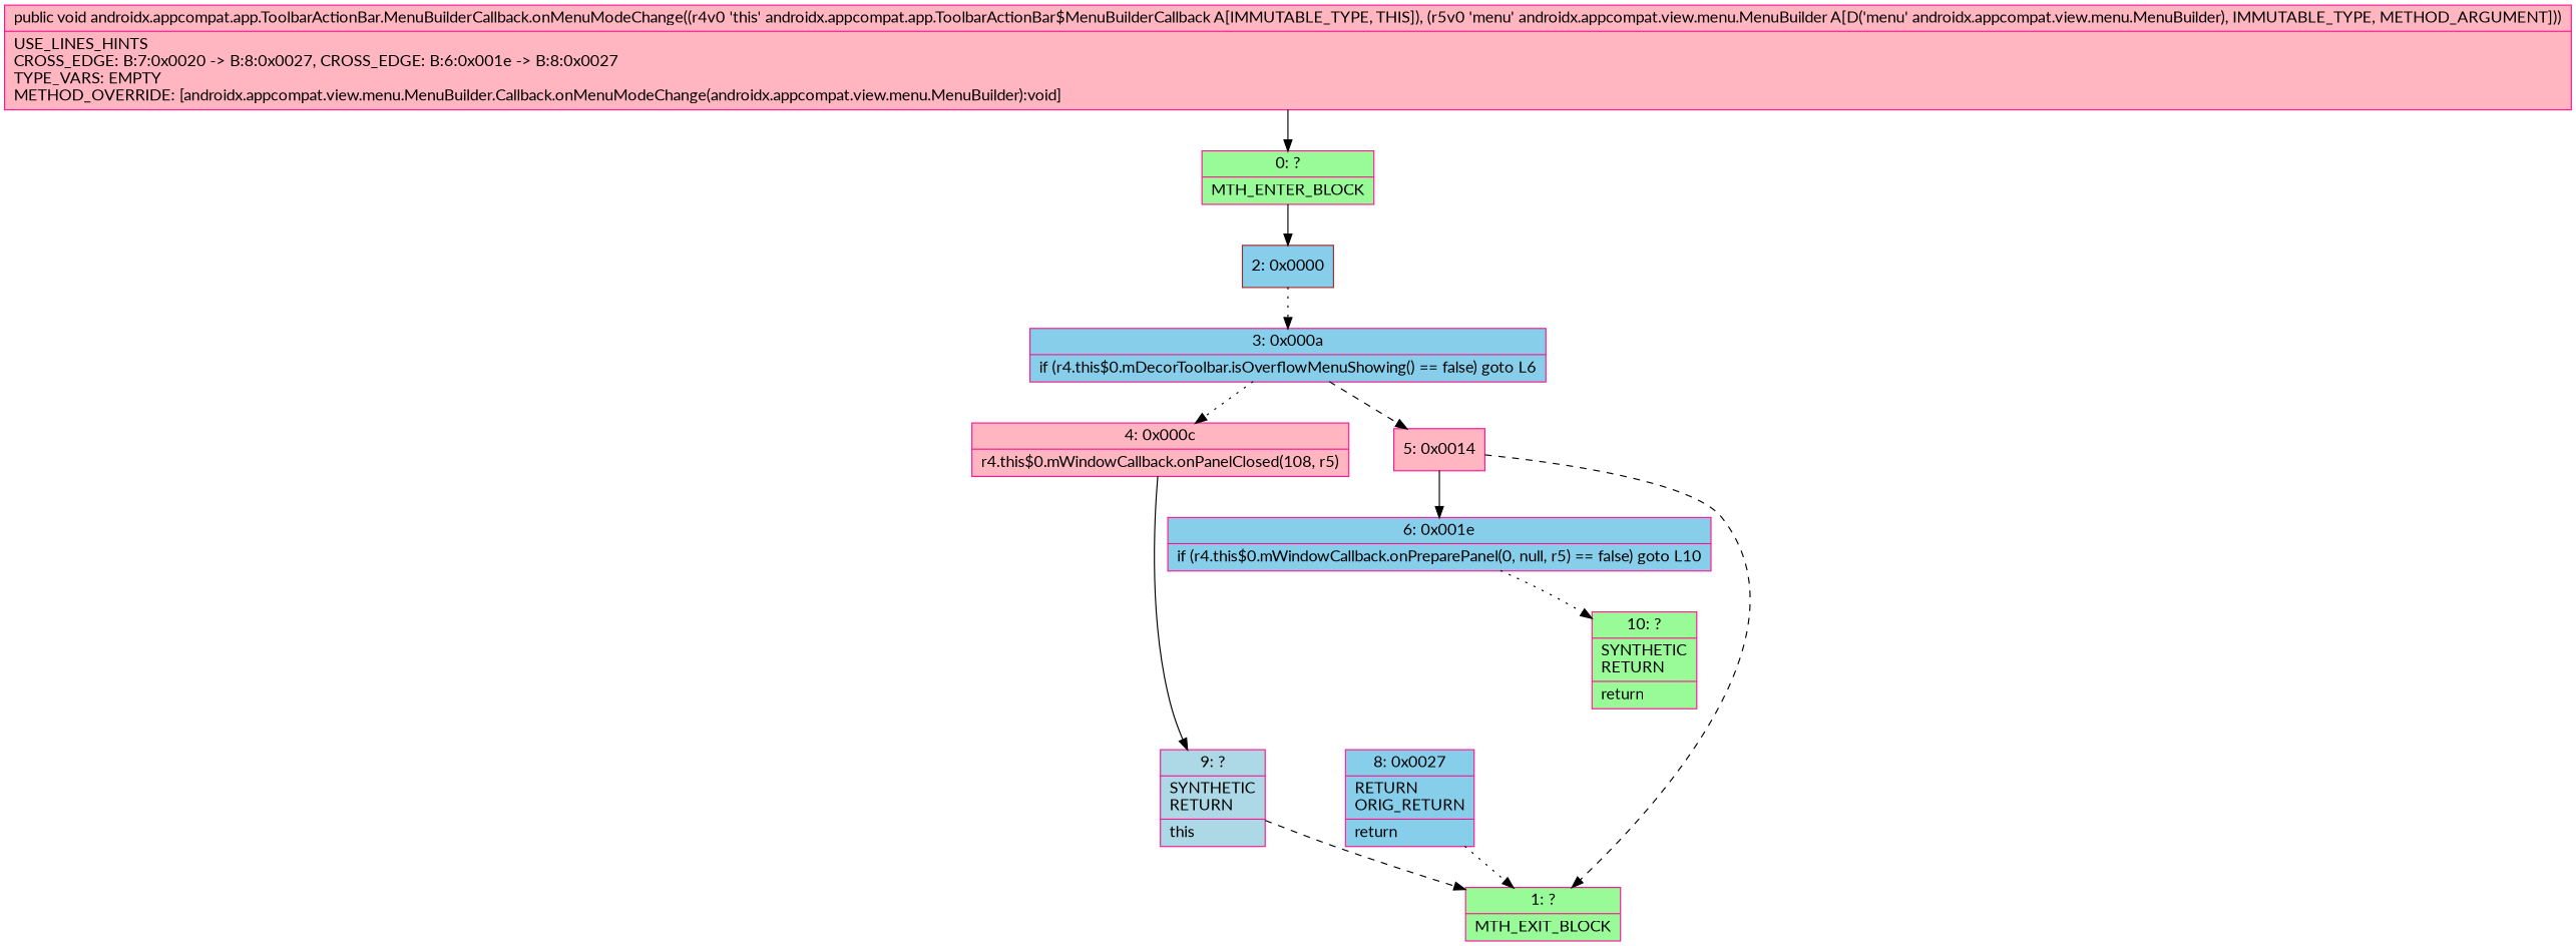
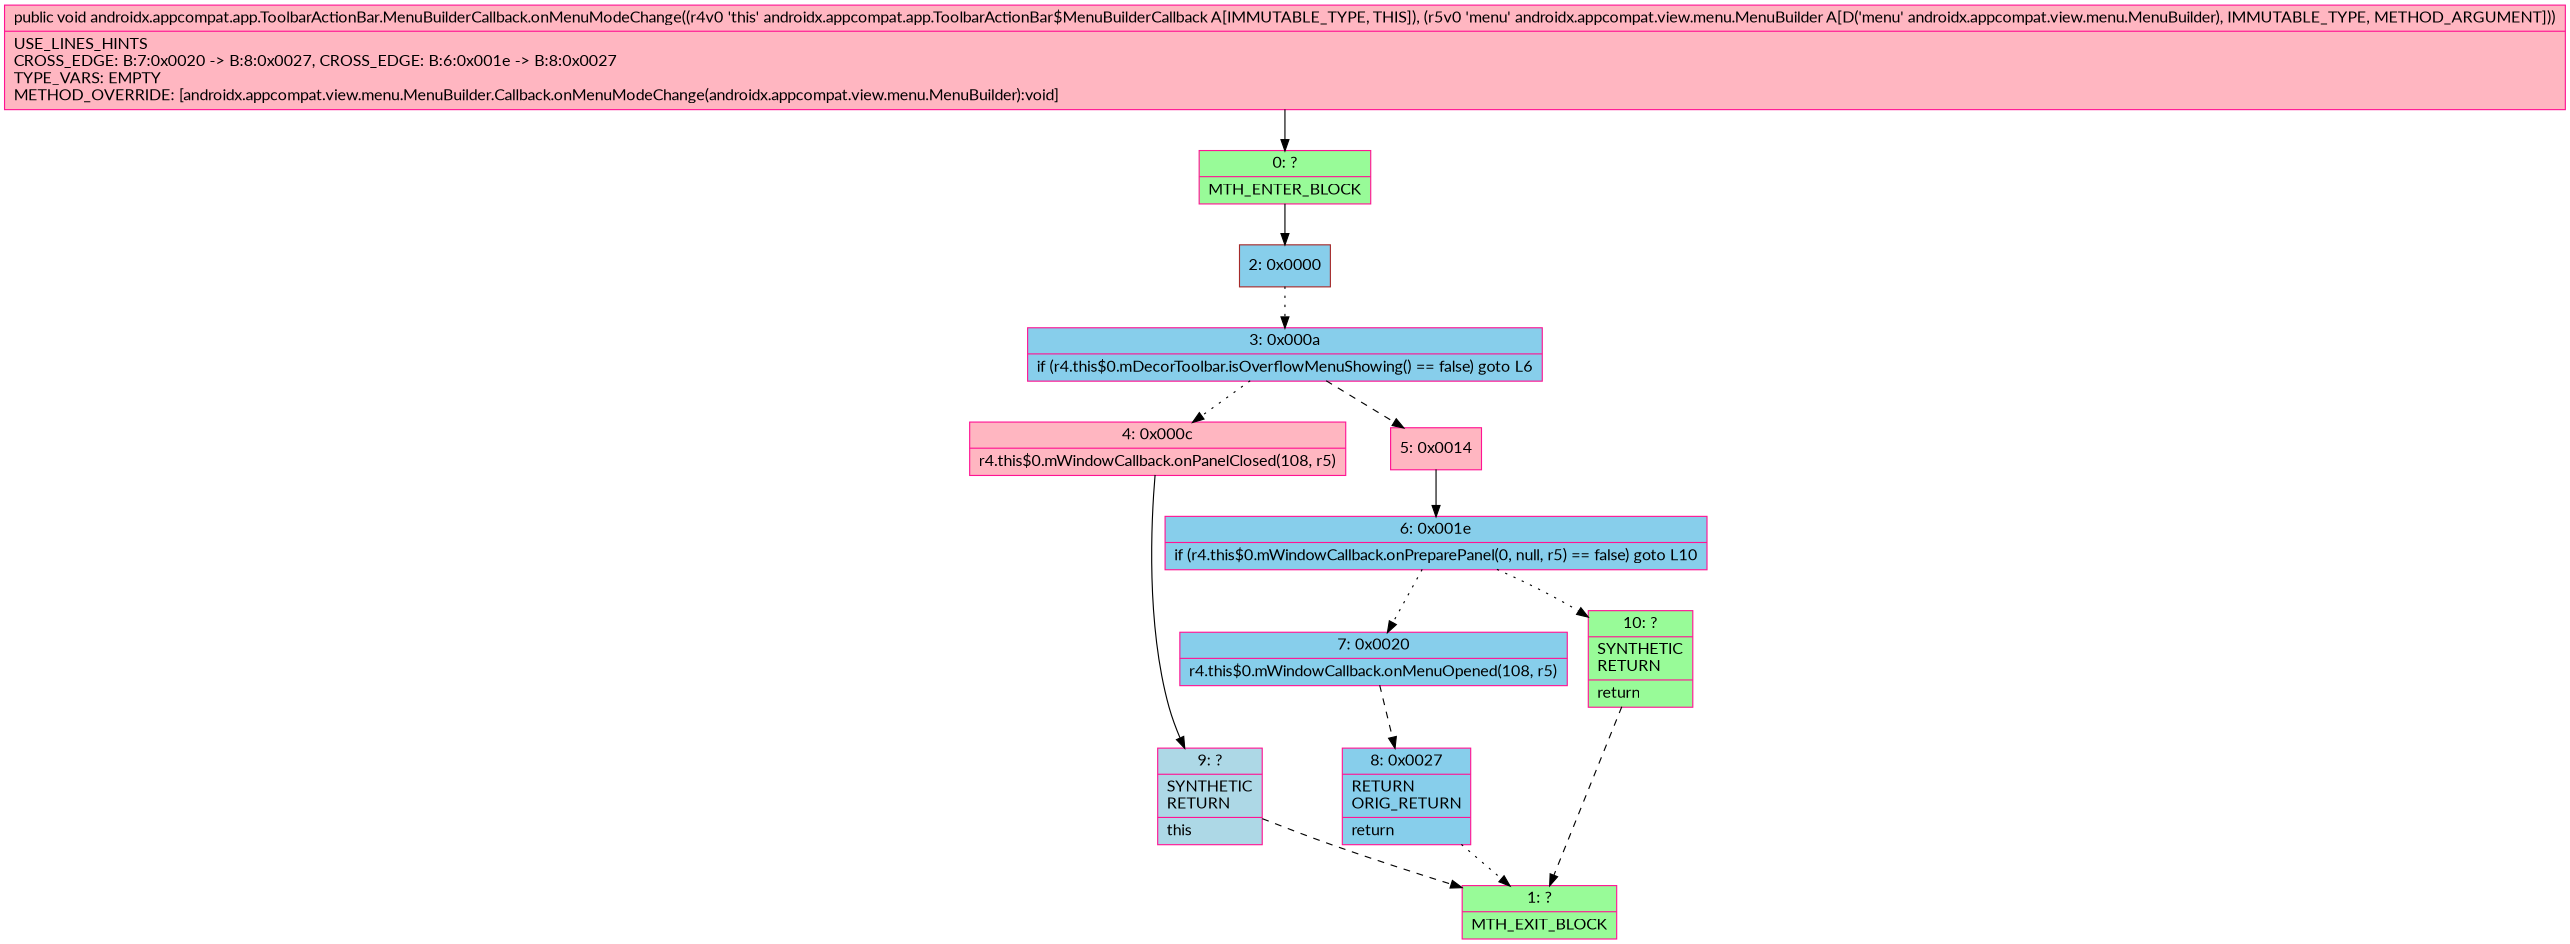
  digraph {
    fontname=Lato
    node [color=deeppink fillcolor=skyblue fontname=Lato shape=record style=filled]
    edge [fontname=Lato style=dotted]
    n1 [fillcolor=palegreen label="{0\:\ ?|MTH_ENTER_BLOCK\l}"]
    n2 [color=brown label="{2\:\ 0x0000}"]
    n3 [label="{3\:\ 0x000a|if (r4.this$0.mDecorToolbar.isOverflowMenuShowing() == false) goto L6\l}"]
    n4 [fillcolor=lightpink label="{4\:\ 0x000c|r4.this$0.mWindowCallback.onPanelClosed(108, r5)\l}"]
    n5 [fillcolor=lightpink label="{5\:\ 0x0014}"]
    n6 [fillcolor=lightblue label="{9\:\ ?|SYNTHETIC\lRETURN\l|this\l}"]
    n7 [label="{6\:\ 0x001e|if (r4.this$0.mWindowCallback.onPreparePanel(0, null, r5) == false) goto L10\l}"]
    n8 [fillcolor=palegreen label="{1\:\ ?|MTH_EXIT_BLOCK\l}"]
+   n9 [label="{7\:\ 0x0020|r4.this$0.mWindowCallback.onMenuOpened(108, r5)\l}"]
    n10 [fillcolor=palegreen label="{10\:\ ?|SYNTHETIC\lRETURN\l|return\l}"]
    n11 [label="{8\:\ 0x0027|RETURN\lORIG_RETURN\l|return\l}"]
    n12 [fillcolor=lightpink label="{public void androidx.appcompat.app.ToolbarActionBar.MenuBuilderCallback.onMenuModeChange((r4v0 'this' androidx.appcompat.app.ToolbarActionBar$MenuBuilderCallback A[IMMUTABLE_TYPE, THIS]), (r5v0 'menu' androidx.appcompat.view.menu.MenuBuilder A[D('menu' androidx.appcompat.view.menu.MenuBuilder), IMMUTABLE_TYPE, METHOD_ARGUMENT]))  | USE_LINES_HINTS\lCROSS_EDGE: B:7:0x0020 \-\> B:8:0x0027, CROSS_EDGE: B:6:0x001e \-\> B:8:0x0027\lTYPE_VARS: EMPTY\lMETHOD_OVERRIDE: [androidx.appcompat.view.menu.MenuBuilder.Callback.onMenuModeChange(androidx.appcompat.view.menu.MenuBuilder):void]\l}"]
    n1 -> n2 [style=solid]
    n2 -> n3
    n3 -> n4
    n3 -> n5 [style=dashed]
    n4 -> n6 [style=solid]
    n5 -> n7 [style=solid]
    n6 -> n8 [style=dashed]
+   n7 -> n9
    n7 -> n10
-   n5 -> n8 [style=dashed]
+   n9 -> n11 [style=dashed]
+   n10 -> n8 [style=dashed]
    n11 -> n8
    n12 -> n1 [style=solid]
  }
